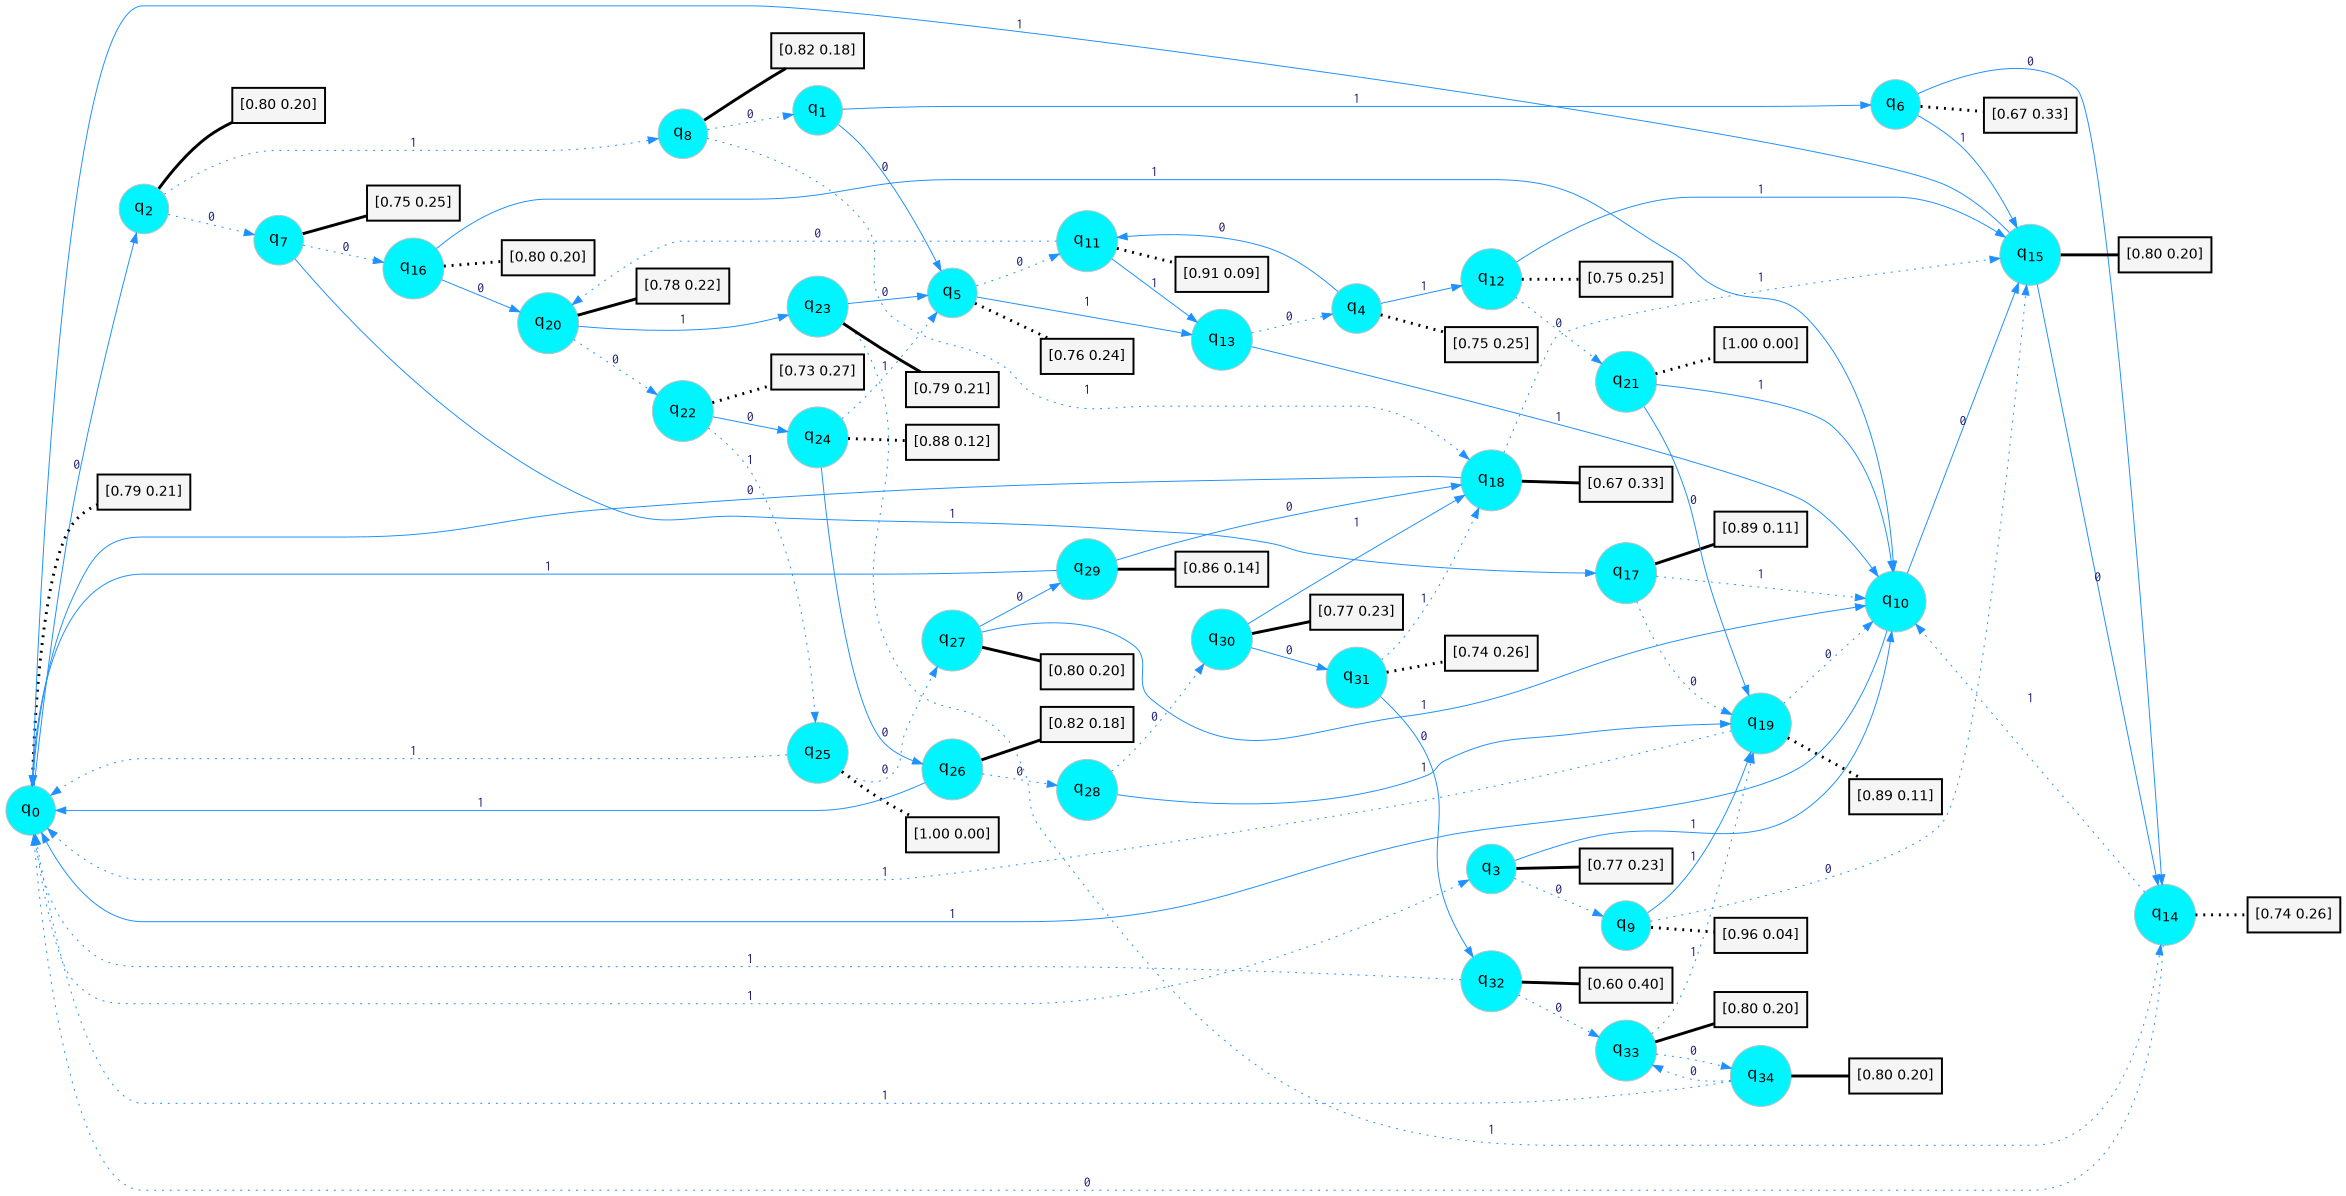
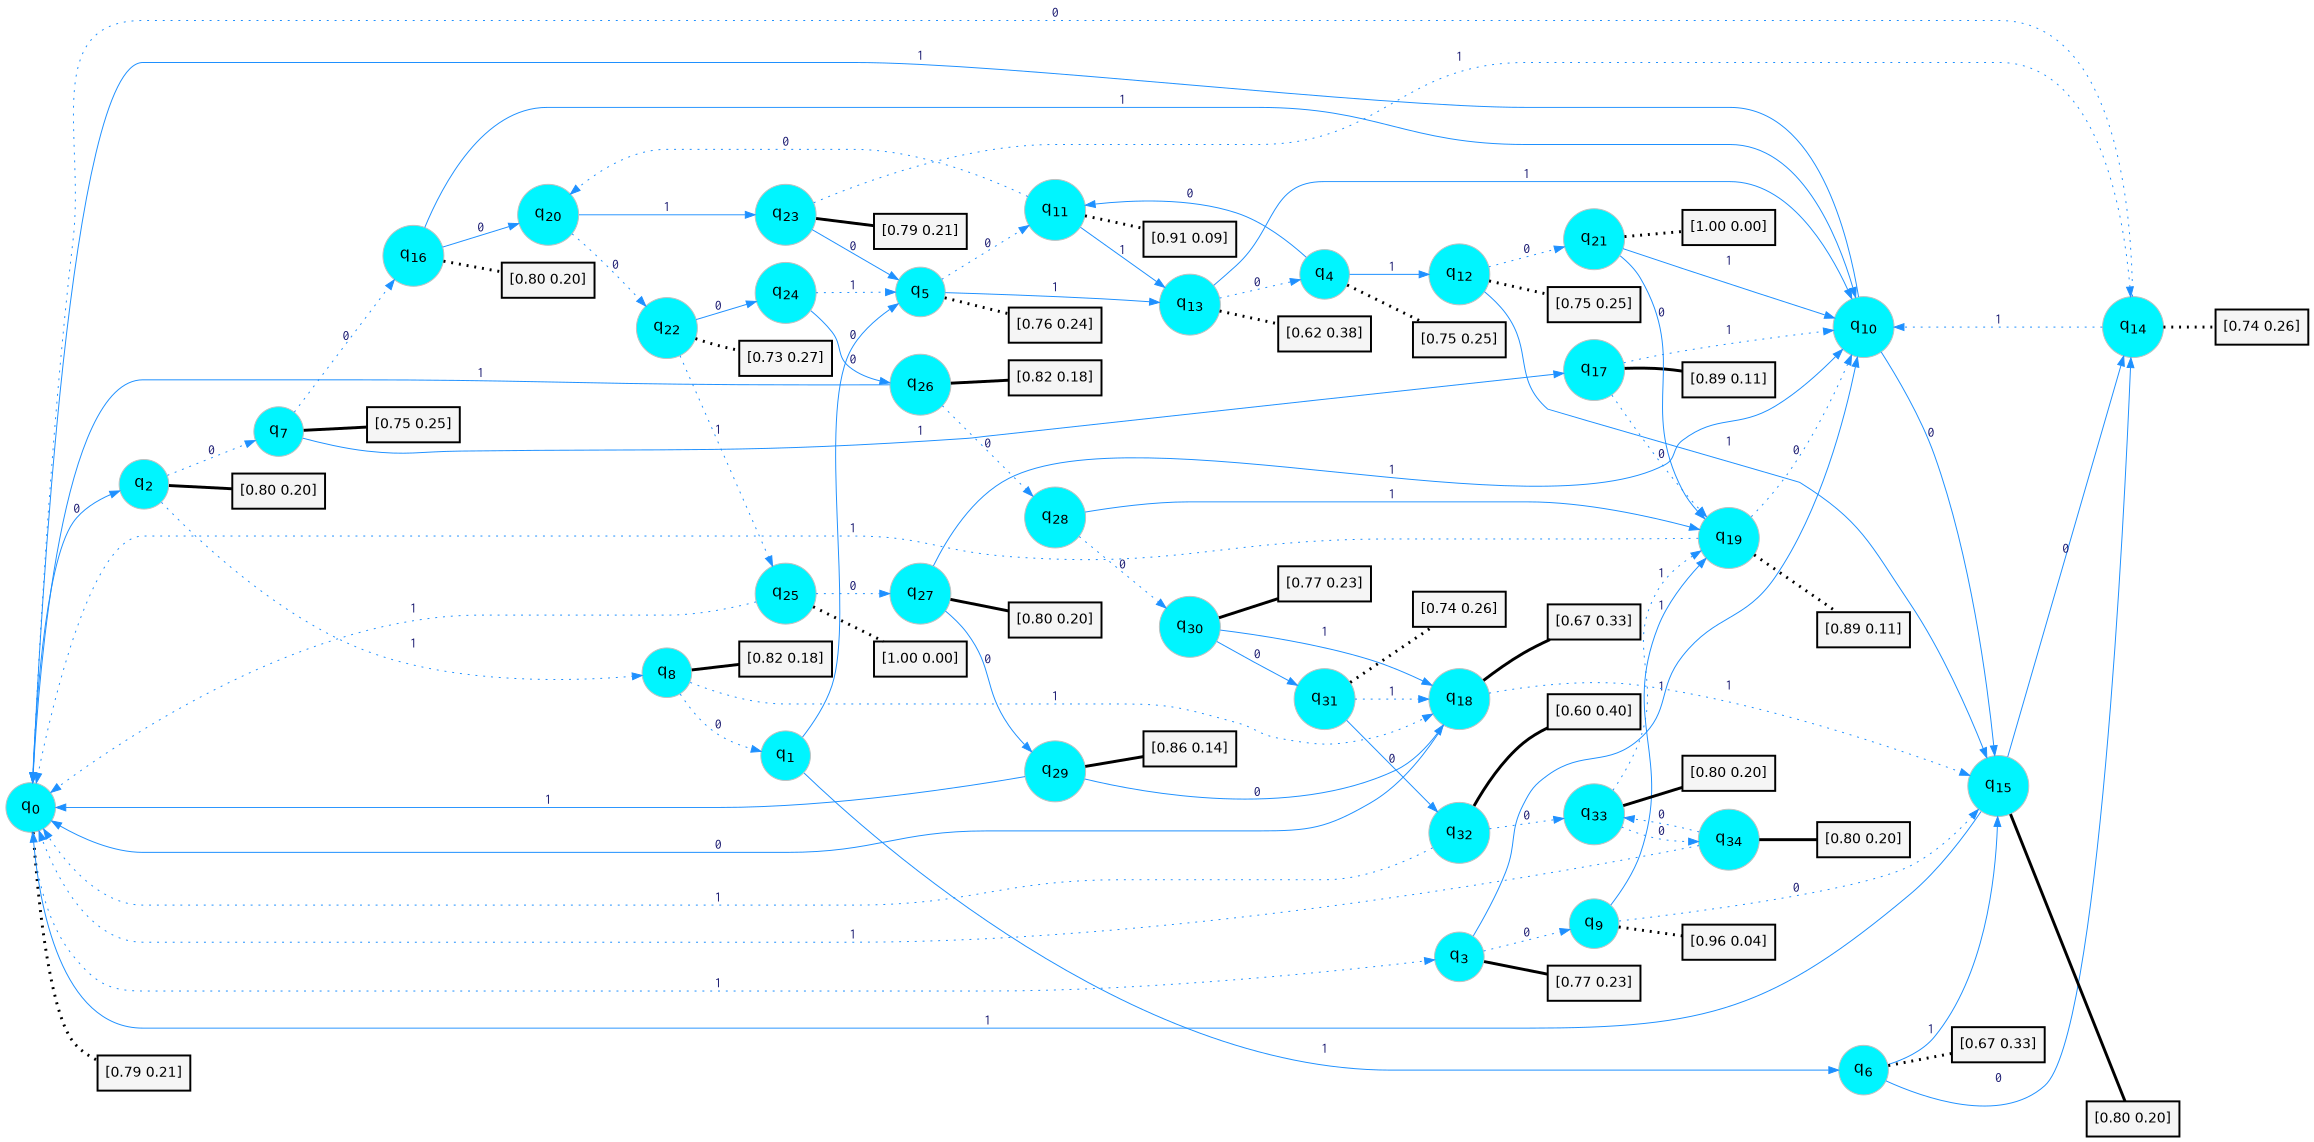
  digraph {
    rankdir=LR
    node [color=gray fillcolor=turquoise1 fontcolor=black fontname=Helvetica fontsize=16 fontweight=bold shape=circle style=filled]
    edge [arrowsize=1 color=dodgerblue1 fontcolor=midnightblue fontname=courier fontweight=bold penwidth=1 style=solid weight=20]
    n1 [label=<q<SUB>0</SUB>>]
    n2 [label=<q<SUB>2</SUB>>]
    n3 [label=<q<SUB>3</SUB>>]
    n4 [color=black fillcolor=whitesmoke fontsize=14 label="[0.79 0.21]" penwidth=2 shape=box]
    n5 [label=<q<SUB>7</SUB>>]
    n6 [label=<q<SUB>8</SUB>>]
    n7 [color=black fillcolor=whitesmoke fontsize=14 label="[0.80 0.20]" penwidth=2 shape=box]
    n8 [label=<q<SUB>9</SUB>>]
    n9 [label=<q<SUB>10</SUB>>]
    n10 [color=black fillcolor=whitesmoke fontsize=14 label="[0.77 0.23]" penwidth=2 shape=box]
    n11 [label=<q<SUB>1</SUB>>]
    n12 [label=<q<SUB>5</SUB>>]
    n13 [label=<q<SUB>6</SUB>>]
    n14 [label=<q<SUB>11</SUB>>]
    n15 [label=<q<SUB>13</SUB>>]
    n16 [color=black fillcolor=whitesmoke fontsize=14 label="[0.76 0.24]" penwidth=2 shape=box]
    n17 [label=<q<SUB>14</SUB>>]
    n18 [label=<q<SUB>15</SUB>>]
    n19 [color=black fillcolor=whitesmoke fontsize=14 label="[0.67 0.33]" penwidth=2 shape=box]
    n20 [label=<q<SUB>16</SUB>>]
    n21 [label=<q<SUB>17</SUB>>]
    n22 [color=black fillcolor=whitesmoke fontsize=14 label="[0.75 0.25]" penwidth=2 shape=box]
    n23 [label=<q<SUB>18</SUB>>]
    n24 [color=black fillcolor=whitesmoke fontsize=14 label="[0.82 0.18]" penwidth=2 shape=box]
    n25 [label=<q<SUB>19</SUB>>]
    n26 [color=black fillcolor=whitesmoke fontsize=14 label="[0.96 0.04]" penwidth=2 shape=box]
    n27 [label=<q<SUB>4</SUB>>]
    n28 [label=<q<SUB>12</SUB>>]
    n29 [color=black fillcolor=whitesmoke fontsize=14 label="[0.75 0.25]" penwidth=2 shape=box]
    n30 [label=<q<SUB>20</SUB>>]
    n31 [color=black fillcolor=whitesmoke fontsize=14 label="[0.91 0.09]" penwidth=2 shape=box]
    n32 [label=<q<SUB>21</SUB>>]
    n33 [color=black fillcolor=whitesmoke fontsize=14 label="[0.75 0.25]" penwidth=2 shape=box]
+   n34 [color=black fillcolor=whitesmoke fontsize=14 label="[0.62 0.38]" penwidth=2 shape=box]
    n35 [color=black fillcolor=whitesmoke fontsize=14 label="[0.74 0.26]" penwidth=2 shape=box]
    n36 [color=black fillcolor=whitesmoke fontsize=14 label="[0.80 0.20]" penwidth=2 shape=box]
    n37 [color=black fillcolor=whitesmoke fontsize=14 label="[0.80 0.20]" penwidth=2 shape=box]
    n38 [color=black fillcolor=whitesmoke fontsize=14 label="[0.89 0.11]" penwidth=2 shape=box]
    n39 [color=black fillcolor=whitesmoke fontsize=14 label="[0.67 0.33]" penwidth=2 shape=box]
    n40 [color=black fillcolor=whitesmoke fontsize=14 label="[0.89 0.11]" penwidth=2 shape=box]
    n41 [label=<q<SUB>22</SUB>>]
    n42 [label=<q<SUB>23</SUB>>]
-   n43 [color=black fillcolor=whitesmoke fontsize=14 label="[0.78 0.22]" penwidth=2 shape=box]
    n44 [color=black fillcolor=whitesmoke fontsize=14 label="[1.00 0.00]" penwidth=2 shape=box]
    n45 [label=<q<SUB>24</SUB>>]
    n46 [label=<q<SUB>25</SUB>>]
    n47 [color=black fillcolor=whitesmoke fontsize=14 label="[0.73 0.27]" penwidth=2 shape=box]
    n48 [color=black fillcolor=whitesmoke fontsize=14 label="[0.79 0.21]" penwidth=2 shape=box]
    n49 [label=<q<SUB>26</SUB>>]
-   n50 [color=black fillcolor=whitesmoke fontsize=14 label="[0.88 0.12]" penwidth=2 shape=box]
    n51 [label=<q<SUB>27</SUB>>]
    n52 [color=black fillcolor=whitesmoke fontsize=14 label="[1.00 0.00]" penwidth=2 shape=box]
    n53 [label=<q<SUB>28</SUB>>]
    n54 [color=black fillcolor=whitesmoke fontsize=14 label="[0.82 0.18]" penwidth=2 shape=box]
    n55 [label=<q<SUB>29</SUB>>]
    n56 [color=black fillcolor=whitesmoke fontsize=14 label="[0.80 0.20]" penwidth=2 shape=box]
    n57 [label=<q<SUB>30</SUB>>]
    n58 [color=black fillcolor=whitesmoke fontsize=14 label="[0.86 0.14]" penwidth=2 shape=box]
    n59 [label=<q<SUB>31</SUB>>]
    n60 [color=black fillcolor=whitesmoke fontsize=14 label="[0.77 0.23]" penwidth=2 shape=box]
    n61 [label=<q<SUB>32</SUB>>]
    n62 [color=black fillcolor=whitesmoke fontsize=14 label="[0.74 0.26]" penwidth=2 shape=box]
    n63 [label=<q<SUB>33</SUB>>]
    n64 [color=black fillcolor=whitesmoke fontsize=14 label="[0.60 0.40]" penwidth=2 shape=box]
    n65 [label=<q<SUB>34</SUB>>]
    n66 [color=black fillcolor=whitesmoke fontsize=14 label="[0.80 0.20]" penwidth=2 shape=box]
    n67 [color=black fillcolor=whitesmoke fontsize=14 label="[0.80 0.20]" penwidth=2 shape=box]
    n1 -> n2 [label=0]
    n1 -> n3 [label=1 style=dotted]
    n1 -> n4 [arrowhead=none color=black penwidth=3 style=dotted]
    n2 -> n5 [label=0 style=dotted]
    n2 -> n6 [label=1 style=dotted]
    n2 -> n7 [arrowhead=none color=black penwidth=3]
    n3 -> n8 [label=0 style=dotted]
    n3 -> n9 [label=1]
    n3 -> n10 [arrowhead=none color=black penwidth=3]
    n5 -> n20 [label=0 style=dotted]
    n5 -> n21 [label=1]
    n5 -> n22 [arrowhead=none color=black penwidth=3]
    n6 -> n11 [label=0 style=dotted]
    n6 -> n23 [label=1 style=dotted]
    n6 -> n24 [arrowhead=none color=black penwidth=3]
    n8 -> n18 [label=0 style=dotted]
    n8 -> n25 [label=1]
    n8 -> n26 [arrowhead=none color=black penwidth=3 style=dotted]
    n9 -> n1 [label=1]
    n9 -> n18 [label=0]
    n11 -> n12 [label=0]
    n11 -> n13 [label=1]
    n12 -> n14 [label=0 style=dotted]
    n12 -> n15 [label=1]
    n12 -> n16 [arrowhead=none color=black penwidth=3 style=dotted]
    n13 -> n17 [label=0]
    n13 -> n18 [label=1]
    n13 -> n19 [arrowhead=none color=black penwidth=3 style=dotted]
    n14 -> n15 [label=1]
    n14 -> n30 [label=0 style=dotted]
    n14 -> n31 [arrowhead=none color=black penwidth=3 style=dotted]
    n15 -> n9 [label=1]
    n15 -> n27 [label=0 style=dotted]
+   n15 -> n34 [arrowhead=none color=black penwidth=3 style=dotted]
    n17 -> n1 [label=0 style=dotted]
    n17 -> n9 [label=1 style=dotted]
    n17 -> n35 [arrowhead=none color=black penwidth=3 style=dotted]
    n18 -> n1 [label=1]
    n18 -> n17 [label=0]
    n18 -> n36 [arrowhead=none color=black penwidth=3]
    n20 -> n9 [label=1]
    n20 -> n30 [label=0]
    n20 -> n37 [arrowhead=none color=black penwidth=3 style=dotted]
    n21 -> n9 [label=1 style=dotted]
    n21 -> n25 [label=0 style=dotted]
    n21 -> n38 [arrowhead=none color=black penwidth=3]
    n23 -> n1 [label=0]
    n23 -> n18 [label=1 style=dotted]
    n23 -> n39 [arrowhead=none color=black penwidth=3]
    n25 -> n1 [label=1 style=dotted]
    n25 -> n9 [label=0 style=dotted]
    n25 -> n40 [arrowhead=none color=black penwidth=3 style=dotted]
    n27 -> n14 [label=0]
    n27 -> n28 [label=1]
    n27 -> n29 [arrowhead=none color=black penwidth=3 style=dotted]
    n28 -> n18 [label=1]
    n28 -> n32 [label=0 style=dotted]
    n28 -> n33 [arrowhead=none color=black penwidth=3 style=dotted]
    n30 -> n41 [label=0 style=dotted]
    n30 -> n42 [label=1]
-   n30 -> n43 [arrowhead=none color=black penwidth=3]
    n32 -> n9 [label=1]
    n32 -> n25 [label=0]
    n32 -> n44 [arrowhead=none color=black penwidth=3 style=dotted]
    n41 -> n45 [label=0]
    n41 -> n46 [label=1 style=dotted]
    n41 -> n47 [arrowhead=none color=black penwidth=3 style=dotted]
    n42 -> n12 [label=0]
    n42 -> n17 [label=1 style=dotted]
    n42 -> n48 [arrowhead=none color=black penwidth=3]
    n45 -> n12 [label=1 style=dotted]
    n45 -> n49 [label=0]
-   n45 -> n50 [arrowhead=none color=black penwidth=3 style=dotted]
    n46 -> n1 [label=1 style=dotted]
    n46 -> n51 [label=0 style=dotted]
    n46 -> n52 [arrowhead=none color=black penwidth=3 style=dotted]
    n49 -> n1 [label=1]
    n49 -> n53 [label=0 style=dotted]
    n49 -> n54 [arrowhead=none color=black penwidth=3]
    n51 -> n9 [label=1]
    n51 -> n55 [label=0]
    n51 -> n56 [arrowhead=none color=black penwidth=3]
    n53 -> n25 [label=1]
    n53 -> n57 [label=0 style=dotted]
    n55 -> n1 [label=1]
    n55 -> n23 [label=0]
    n55 -> n58 [arrowhead=none color=black penwidth=3]
    n57 -> n23 [label=1]
    n57 -> n59 [label=0]
    n57 -> n60 [arrowhead=none color=black penwidth=3]
    n59 -> n23 [label=1 style=dotted]
    n59 -> n61 [label=0]
    n59 -> n62 [arrowhead=none color=black penwidth=3 style=dotted]
    n61 -> n1 [label=1 style=dotted]
    n61 -> n63 [label=0 style=dotted]
    n61 -> n64 [arrowhead=none color=black penwidth=3]
    n63 -> n25 [label=1 style=dotted]
    n63 -> n65 [label=0 style=dotted]
    n63 -> n66 [arrowhead=none color=black penwidth=3]
    n65 -> n1 [label=1 style=dotted]
    n65 -> n63 [label=0 style=dotted]
    n65 -> n67 [arrowhead=none color=black penwidth=3]
  }
